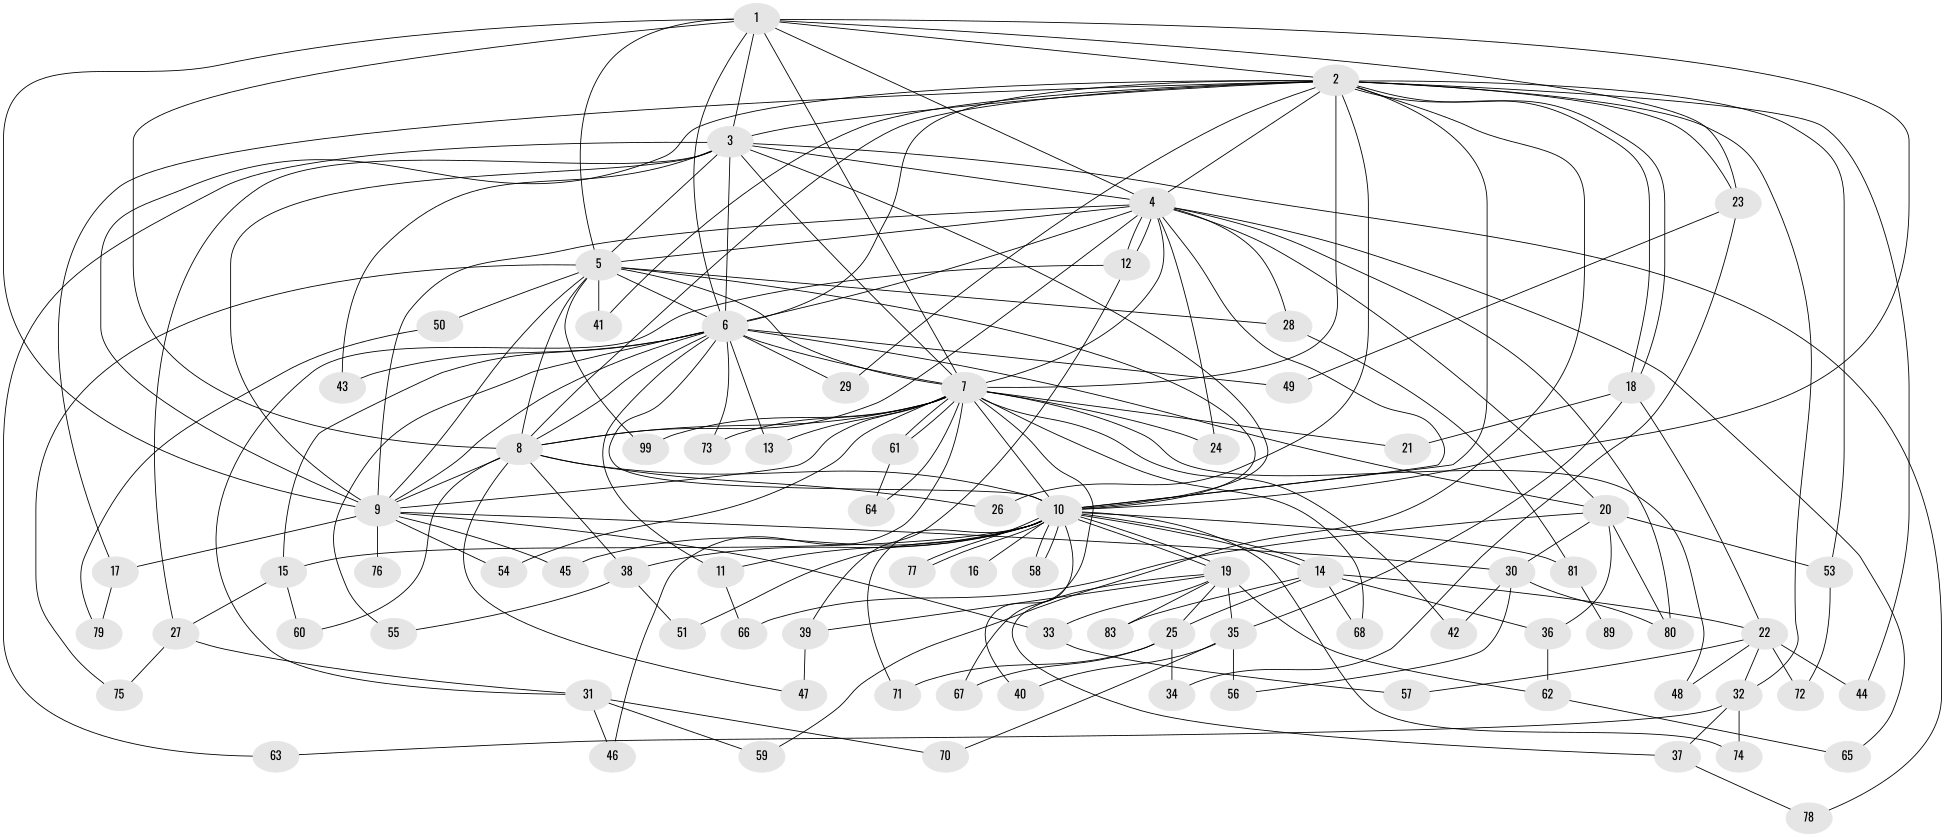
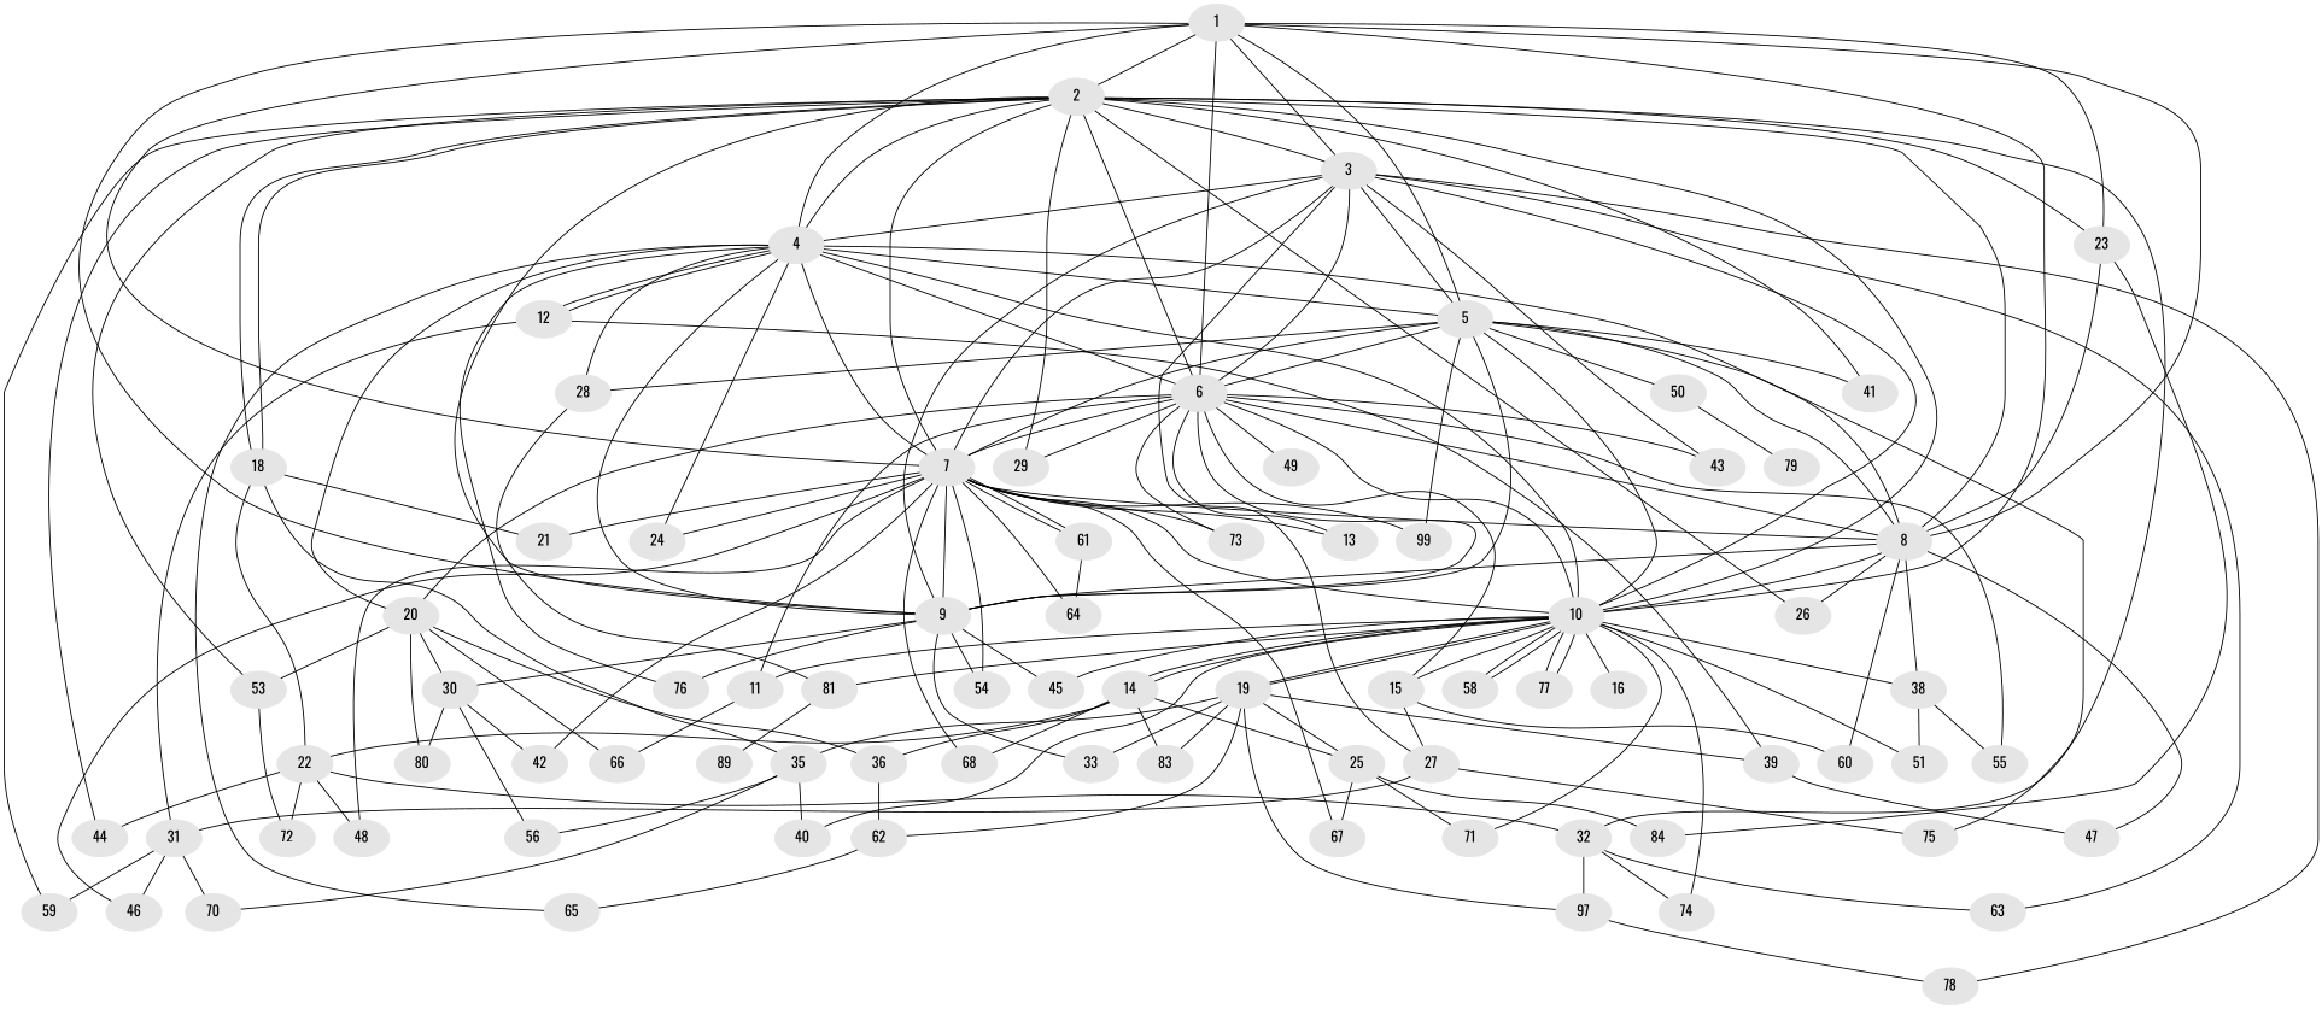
  graph {
    fontname=Oswald
    node [color=gray90 fontname=Oswald style=filled]
    edge [fontname=Oswald]
    1
    2
    3
    4
    5
    6
    7
    8
    9
    10
    23
-   17
    18
    26
    29
    32
    41
    44
    53
    59
    27
    43
    63
    78
    12
    20
    24
    28
    65
    76
    50
    n32 [label=99]
    75
    11
    13
    15
    49
    55
    73
    21
    42
    46
    48
    54
    61
    64
    67
    68
    38
    47
    60
    30
    33
    45
    16
    14
    19
    40
    51
    58
    71
    74
    77
    81
-   34
+   34 [label=84]
    79
    22
    35
-   37
+   37 [label=97]
    72
    31
    39
    66
    36
    80
    56
-   57
    25
    83
    62
    n81 [label=89]
    70
    1 -- 2
    1 -- 3
    1 -- 4
    1 -- 5
    1 -- 6
    1 -- 7
    1 -- 8
    1 -- 9
    1 -- 10
    1 -- 23
    2 -- 3
    2 -- 4
    2 -- 6
    2 -- 7
    2 -- 8
    2 -- 9
    2 -- 10
    2 -- 23
-   2 -- 17
    2 -- 18
    2 -- 18
    2 -- 26
    2 -- 29
    2 -- 32
    2 -- 41
    2 -- 44
    2 -- 53
    2 -- 59
    3 -- 4
    3 -- 5
    3 -- 6
    3 -- 7
    3 -- 9
    3 -- 10
    3 -- 27
    3 -- 43
    3 -- 63
    3 -- 78
    4 -- 5
    4 -- 6
    4 -- 7
    4 -- 8
    4 -- 9
    4 -- 10
    4 -- 12
    4 -- 12
    4 -- 20
    4 -- 24
    4 -- 28
    4 -- 65
-   4 -- 80
+   4 -- 76
    5 -- 6
    5 -- 7
    5 -- 8
    5 -- 9
    5 -- 10
    5 -- 41
    5 -- 28
    5 -- 50
    5 -- n32
    5 -- 75
    6 -- 7
    6 -- 8
    6 -- 9
    6 -- 10
    6 -- 29
    6 -- 43
    6 -- 20
    6 -- 11
    6 -- 13
    6 -- 15
    6 -- 49
    6 -- 55
    6 -- 73
    7 -- 8
    7 -- 9
    7 -- 10
    7 -- 24
    7 -- n32
    7 -- 13
    7 -- 73
    7 -- 21
    7 -- 42
    7 -- 46
    7 -- 48
    7 -- 54
    7 -- 61
    7 -- 61
    7 -- 64
    7 -- 67
    7 -- 68
    8 -- 9
    8 -- 10
    8 -- 26
    8 -- 38
    8 -- 47
    8 -- 60
-   9 -- 17
    9 -- 76
    9 -- 54
    9 -- 30
    9 -- 33
    9 -- 45
    10 -- 11
    10 -- 15
    10 -- 38
    10 -- 45
    10 -- 16
    10 -- 14
    10 -- 14
    10 -- 19
    10 -- 19
    10 -- 40
    10 -- 51
    10 -- 58
    10 -- 58
    10 -- 71
    10 -- 74
    10 -- 77
    10 -- 77
    10 -- 81
-   23 -- 49
+   23 -- 8
    23 -- 34
-   17 -- 79
    18 -- 21
    18 -- 22
    18 -- 35
    32 -- 63
    32 -- 74
    32 -- 37
    53 -- 72
    27 -- 75
    27 -- 31
    12 -- 31
    12 -- 39
    20 -- 53
    20 -- 30
    20 -- 66
    20 -- 36
    20 -- 80
    28 -- 81
    50 -- 79
    11 -- 66
    15 -- 27
    15 -- 60
    61 -- 64
    38 -- 55
    38 -- 51
    30 -- 42
    30 -- 80
    30 -- 56
-   33 -- 57
    14 -- 68
    14 -- 22
    14 -- 36
    14 -- 25
    14 -- 83
    19 -- 33
    19 -- 35
    19 -- 37
    19 -- 39
    19 -- 25
    19 -- 83
    19 -- 62
    81 -- n81
    22 -- 32
    22 -- 44
    22 -- 48
    22 -- 72
-   22 -- 57
    35 -- 40
    35 -- 56
    35 -- 70
    37 -- 78
    31 -- 59
    31 -- 46
    31 -- 70
    39 -- 47
    36 -- 62
    25 -- 67
    25 -- 71
    25 -- 34
    62 -- 65
  }
